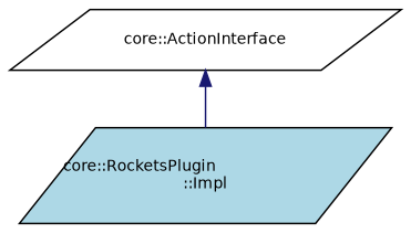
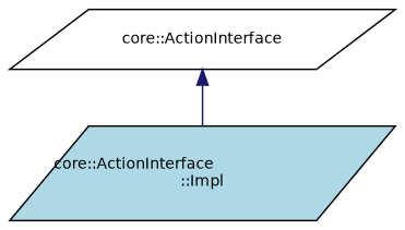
  digraph {
    node [color=black fontname=Helvetica fontsize=10 shape=parallelogram style=filled]
    n1 [fillcolor=white fontcolor=black height=0.2 label="core::ActionInterface" width=0.4]
-   n2 [fillcolor=lightblue height=0.2 label="core::RocketsPlugin\l::Impl" width=0.4]
+   n2 [fillcolor=lightblue height=0.2 label="core::ActionInterface\l::Impl" width=0.4]
    n1 -> n2 [color=midnightblue dir=back fontname=Helvetica fontsize=10 labelfontname=Helvetica labelfontsize=10 style=solid]
  }
